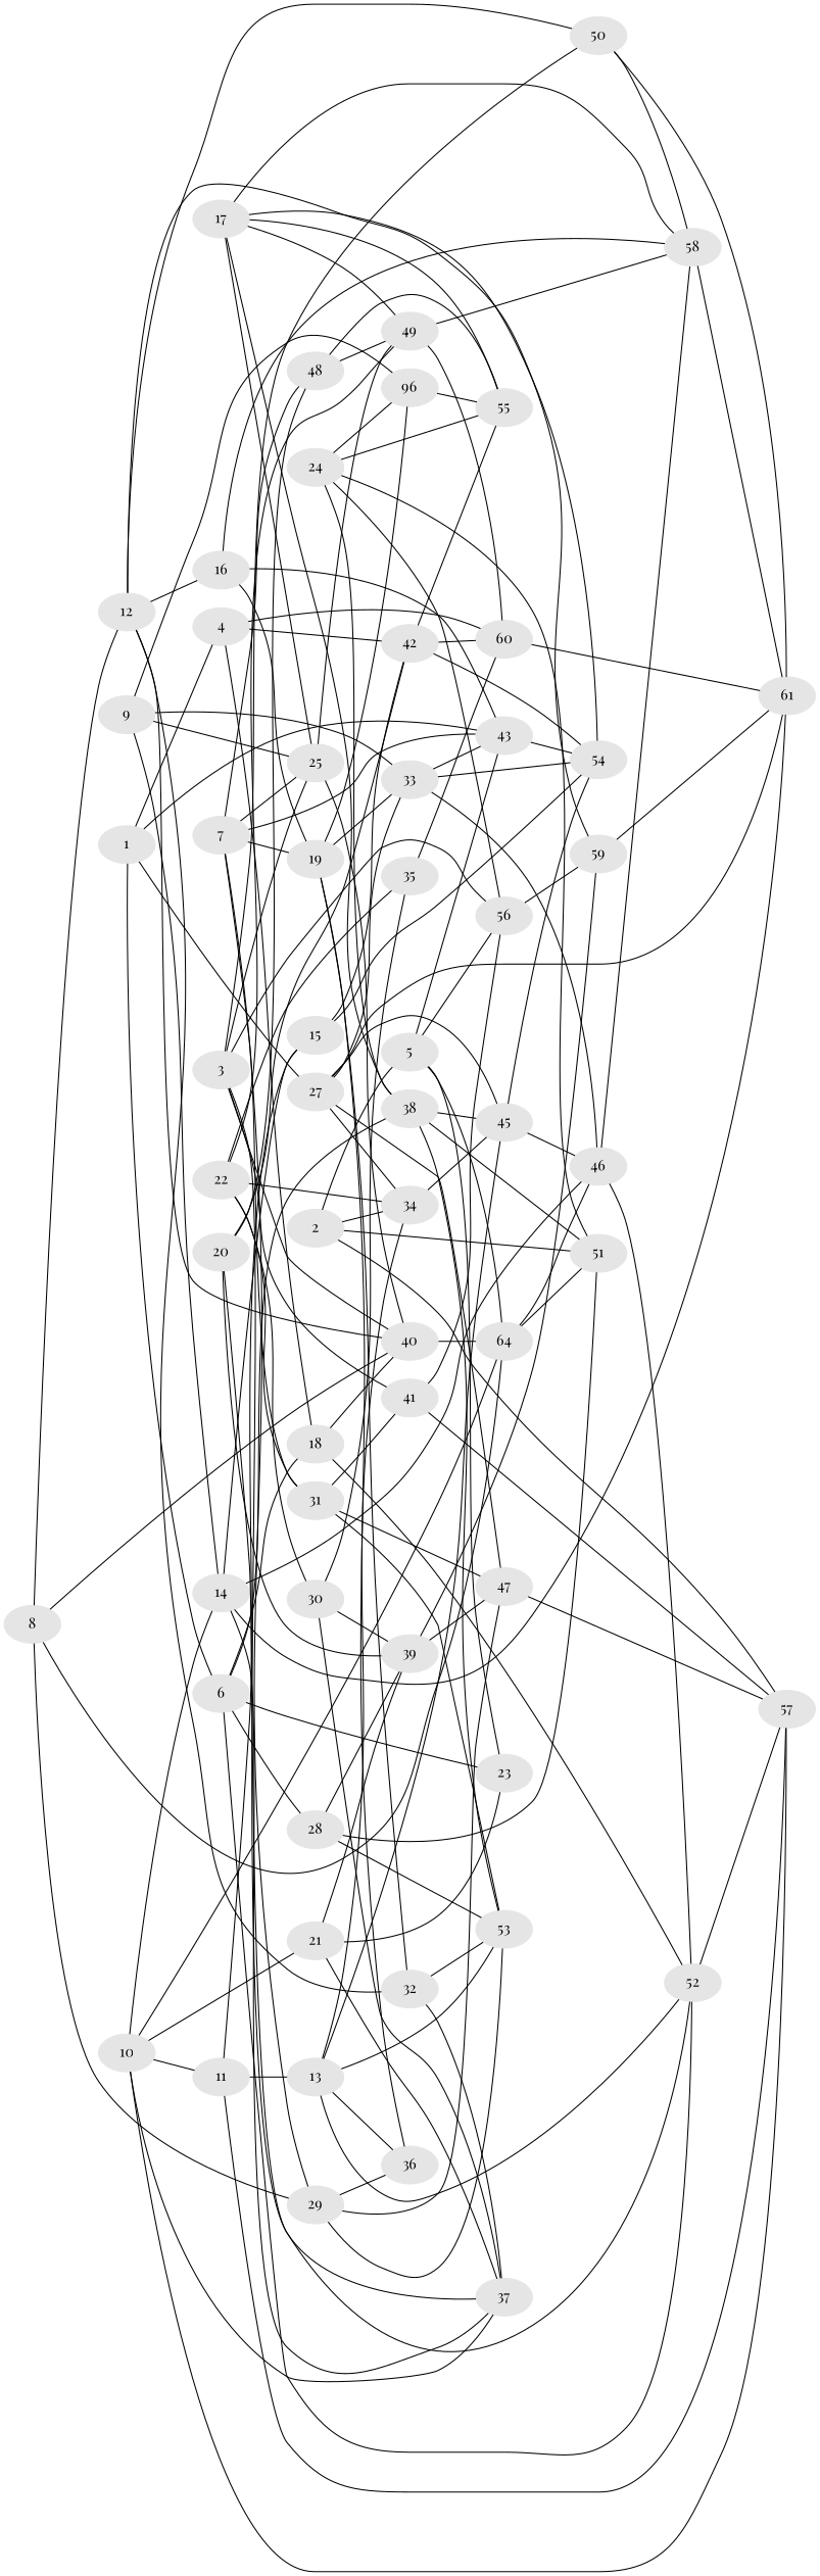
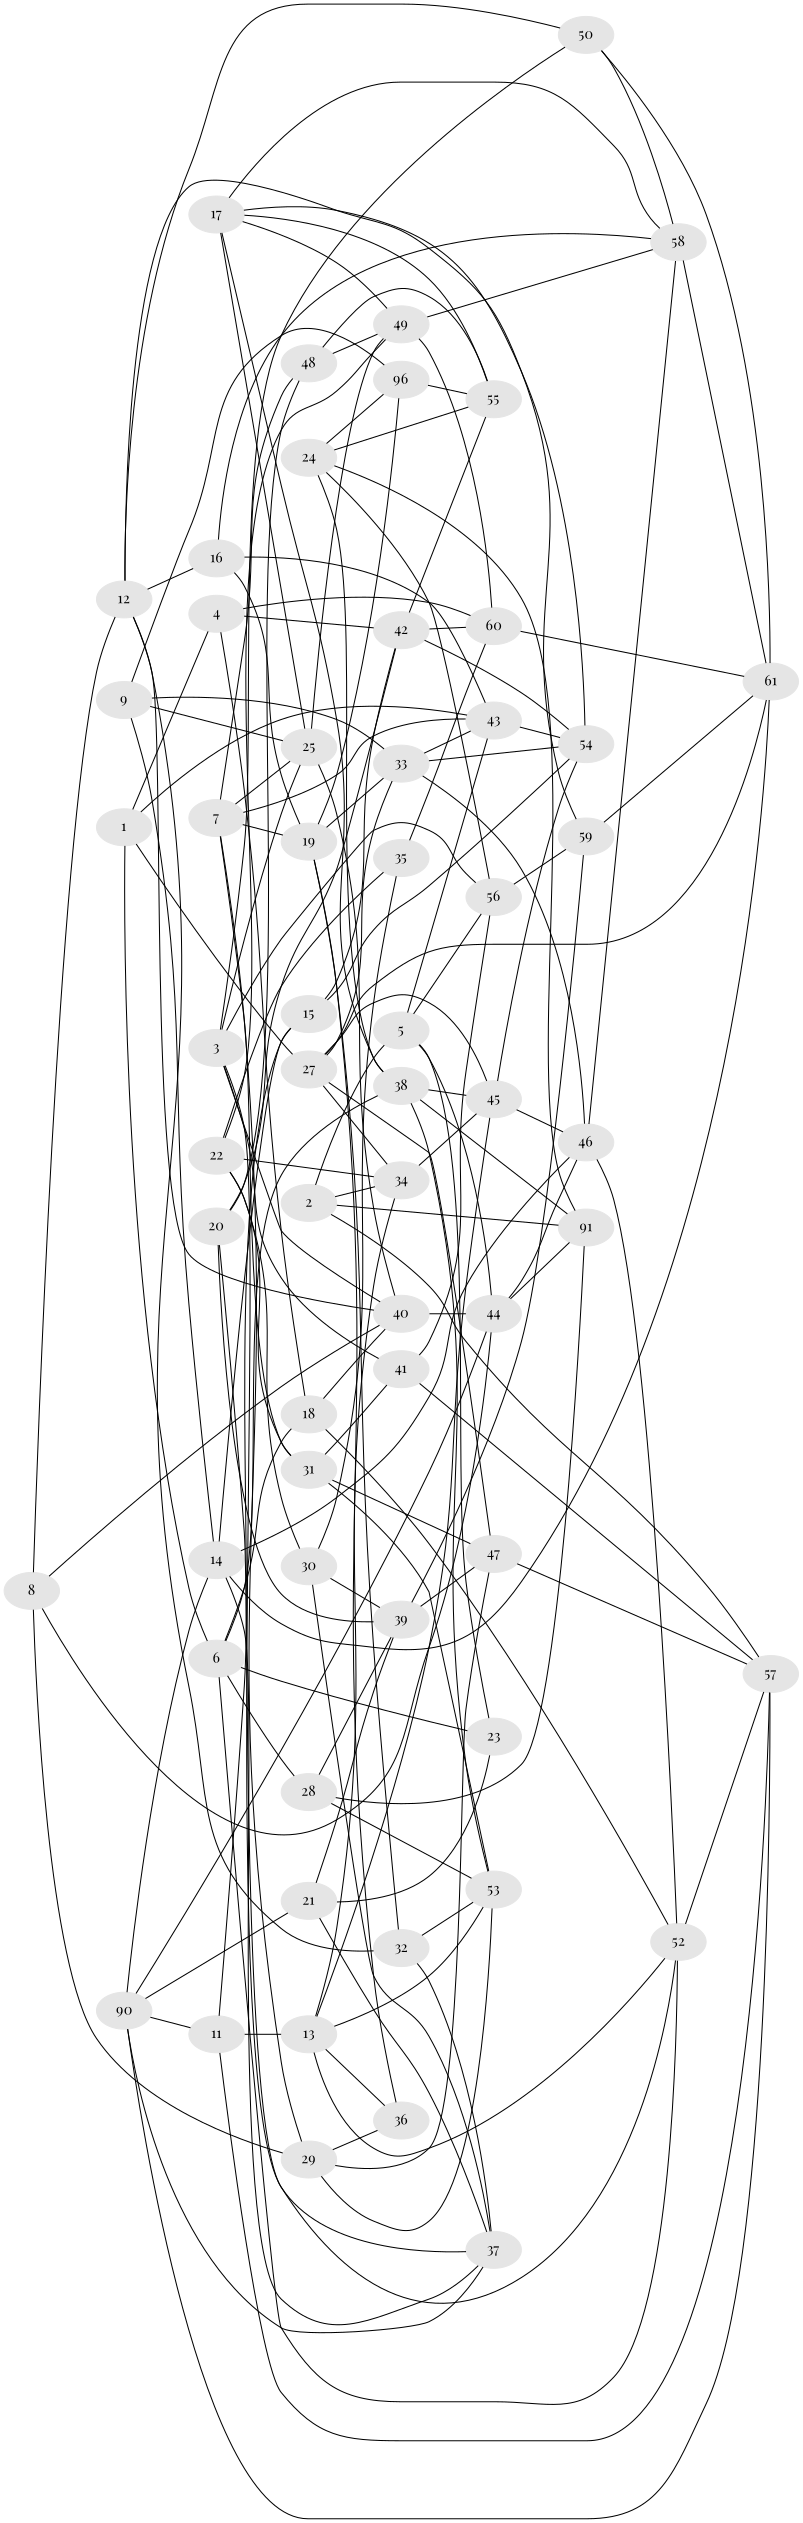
  graph {
    fontname="Playfair Display"
    rankdir=LR
    node [color=gray90 fontname="Playfair Display" style=filled]
    edge [fontname="Playfair Display" weight=1.0]
    1
    4
    6
    27
    43
    18
    42
    60
    52
    23
    28
    38
    34
    33
    45
    61
    47
    54
    2
    5
-   51
+   51 [label=91]
    57
    56
-   44 [label=64]
+   44
    3
    25
    40
    41
    50
    49
    58
    59
    55
    46
    53
    39
    7
    19
    29
    31
    48
    n42 [label=96]
    32
    36
    8
    12
    16
    9
    14
    37
    15
-   10
+   10 [label=90]
    11
    21
    13
    17
    20
    22
    30
    35
    24
    1 -- 4
    1 -- 6
    1 -- 27
    1 -- 43
    4 -- 18
    4 -- 42
    4 -- 60
    6 -- 18
    6 -- 52
    6 -- 23 [weight=2.0]
    6 -- 28
    6 -- 38
    27 -- 34
    27 -- 33
    27 -- 45
    27 -- 61
    27 -- 47
    43 -- 54
    18 -- 52
    18 -- 40
    42 -- 60
    42 -- 54
    42 -- 55
    60 -- 61
    52 -- 57
    28 -- 51
    28 -- 53
    28 -- 39
    38 -- 45
    38 -- 51
    38 -- 53
    34 -- 45
    33 -- 43
    33 -- 54
    33 -- 46
    45 -- 54
    45 -- 46
    47 -- 57
    2 -- 34
    2 -- 5
    2 -- 51 [weight=2.0]
    2 -- 57
    5 -- 43
    5 -- 23
    5 -- 56 [weight=2.0]
    5 -- 44
    56 -- 59
    44 -- 51
    44 -- 46
    3 -- 52
    3 -- 56
    3 -- 25
    3 -- 40
    3 -- 41
    3 -- 50
    25 -- 40
    25 -- 49
    40 -- 44
    41 -- 57
    41 -- 56
    50 -- 61
    50 -- 58
    49 -- 60
    49 -- 58
    58 -- 61
    59 -- 61
    46 -- 52
    46 -- 58
    39 -- 47
    39 -- 59
    7 -- 43
    7 -- 25
    7 -- 19
    7 -- 29
    7 -- 31
    7 -- 48
    19 -- 33
    19 -- n42
    19 -- 32
    19 -- 36
    29 -- 47
    29 -- 53
    29 -- 36 [weight=2.0]
    31 -- 47 [weight=2.0]
    31 -- 41
    31 -- 53
    48 -- 49
    48 -- 55
    n42 -- 55
    32 -- 53
    32 -- 37
    8 -- 44
    8 -- 40
    8 -- 29
    8 -- 12
    12 -- 40
    12 -- 50
    12 -- 59
    12 -- 32
    12 -- 16
    16 -- 43
    16 -- 58
    16 -- 19
    9 -- 33
    9 -- 25
    9 -- n42
    9 -- 14
    14 -- 61
    14 -- 46
    14 -- 37
    14 -- 15
    15 -- 42
    15 -- 54
    10 -- 57
    10 -- 44
    10 -- 14
    10 -- 37
    10 -- 11
    10 -- 21
    11 -- 57
    11 -- 15
    11 -- 13
    21 -- 23
    21 -- 39
    21 -- 37
    13 -- 52
    13 -- 34
    13 -- 45
    13 -- 53
    13 -- 36
    17 -- 38
    17 -- 54
    17 -- 25
    17 -- 49
    17 -- 58
    17 -- 55
    20 -- 42
    20 -- 39
    20 -- 48
    20 -- 37
    22 -- 34 [weight=2.0]
    22 -- 49
    22 -- 31
    22 -- 30
    22 -- 35
    30 -- 39
    30 -- 37
    30 -- 35
    35 -- 60 [weight=2.0]
    24 -- 38
    24 -- 51
    24 -- 56
    24 -- 55 [weight=2.0]
    24 -- n42
  }
